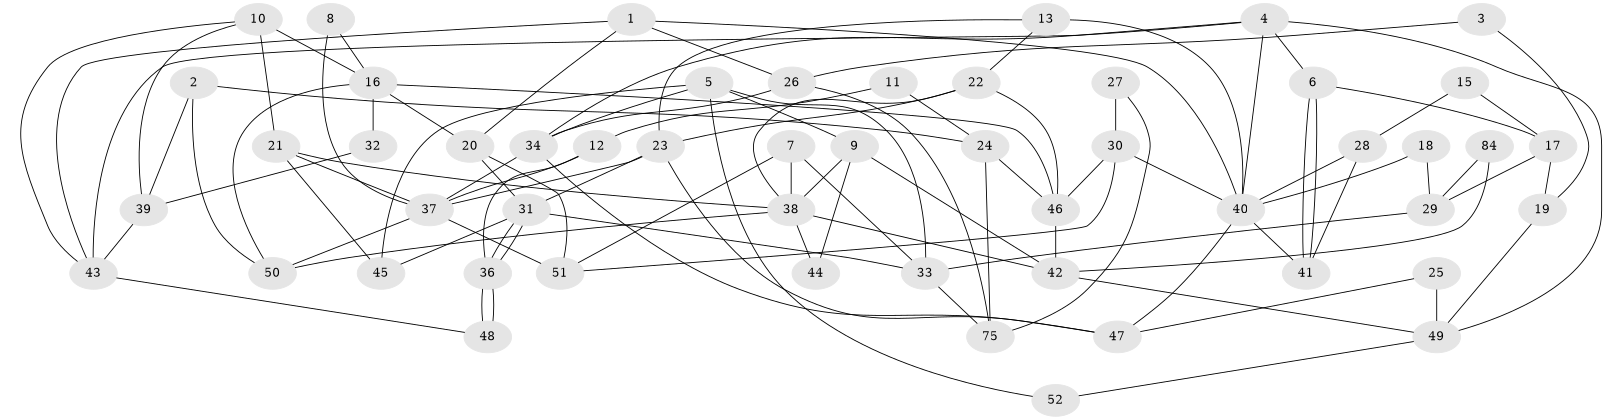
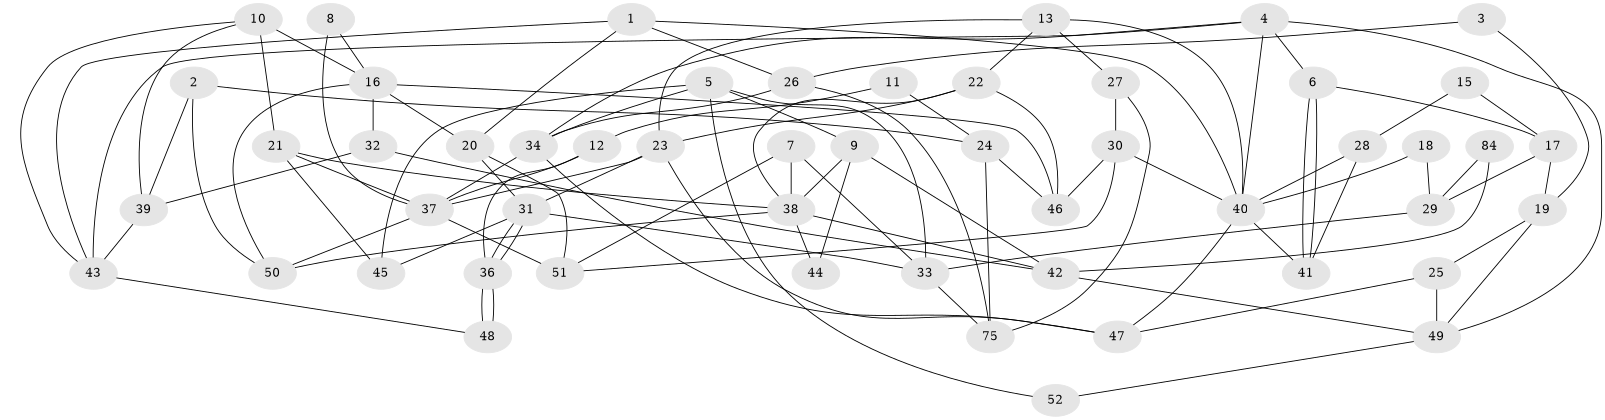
  graph {
    node [color=gray90 style=filled]
    1
    20
    26
    40
    43
    51
    31
    34
    n9 [label=75]
    41
    47
    48
    2
    24
    39
    50
    46
    3
    19
    49
    25
    4
    6
    17
    37
    52
    5
    9
    33
    45
    38
    42
    44
    29
    7
    8
    16
    32
    10
    21
    11
    12
    36
    13
    22
    23
    27
    30
    n49 [label=84]
    15
    28
    18
    1 -- 20
    1 -- 26
    1 -- 40
    1 -- 43
    20 -- 51
    20 -- 31
    26 -- 34
    26 -- n9
    40 -- 41
    40 -- 47
    43 -- 48
    31 -- 33
    31 -- 45
    31 -- 36
    31 -- 36
    34 -- 47
    34 -- 37
    2 -- 24
    2 -- 39
    2 -- 50
    24 -- n9
    24 -- 46
    39 -- 43
    3 -- 26
    3 -- 19
    19 -- 49
+   19 -- 25
    49 -- 52
    25 -- 47
    25 -- 49
    4 -- 40
    4 -- 43
    4 -- 34
    4 -- 49
    4 -- 6
    6 -- 41
    6 -- 41
    6 -- 17
    17 -- 19
    17 -- 29
    37 -- 51
    37 -- 50
    5 -- 34
    5 -- 52
    5 -- 9
    5 -- 33
    5 -- 45
    9 -- 38
    9 -- 42
    9 -- 44
    33 -- n9
    38 -- 50
    38 -- 42
    38 -- 44
    42 -- 49
    29 -- 33
    7 -- 51
    7 -- 33
    7 -- 38
    8 -- 37
    8 -- 16
    16 -- 20
    16 -- 50
    16 -- 46
    16 -- 32
    32 -- 39
-   46 -- 42
+   32 -- 42
    10 -- 43
    10 -- 39
    10 -- 16
    10 -- 21
    21 -- 37
    21 -- 45
    21 -- 38
    11 -- 24
    11 -- 12
    12 -- 37
    12 -- 36
    36 -- 48
    36 -- 48
    13 -- 40
    13 -- 22
    13 -- 23
+   13 -- 27
    22 -- 46
    22 -- 38
    22 -- 23
    23 -- 31
    23 -- 47
    23 -- 37
    27 -- n9
    27 -- 30
    30 -- 40
    30 -- 51
    30 -- 46
    n49 -- 42
    n49 -- 29
    15 -- 17
    15 -- 28
    28 -- 40
    28 -- 41
    18 -- 40
    18 -- 29
  }
